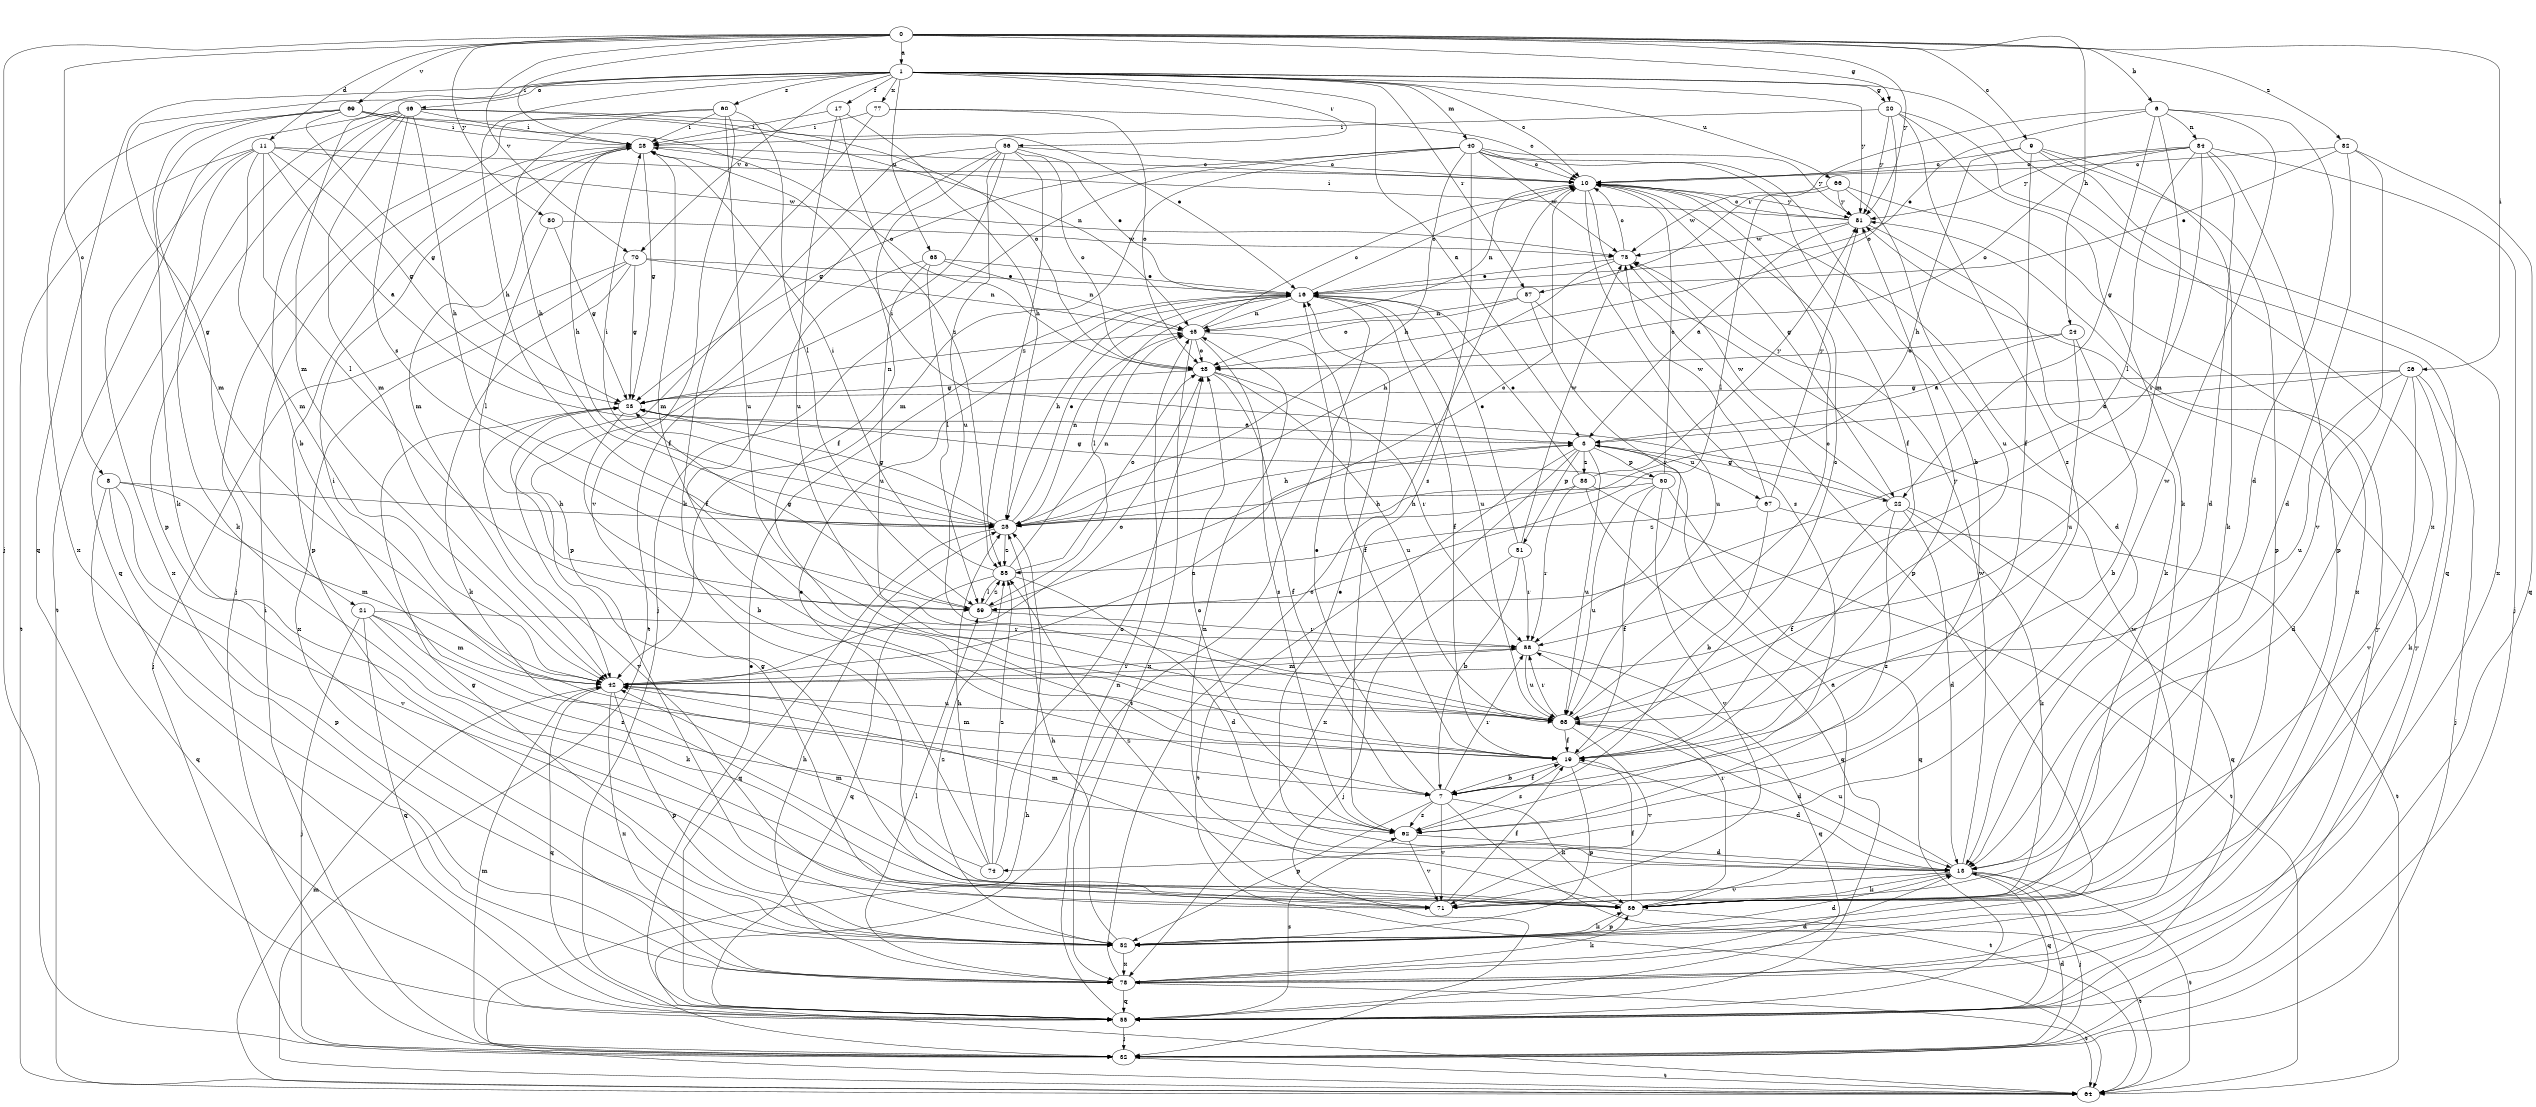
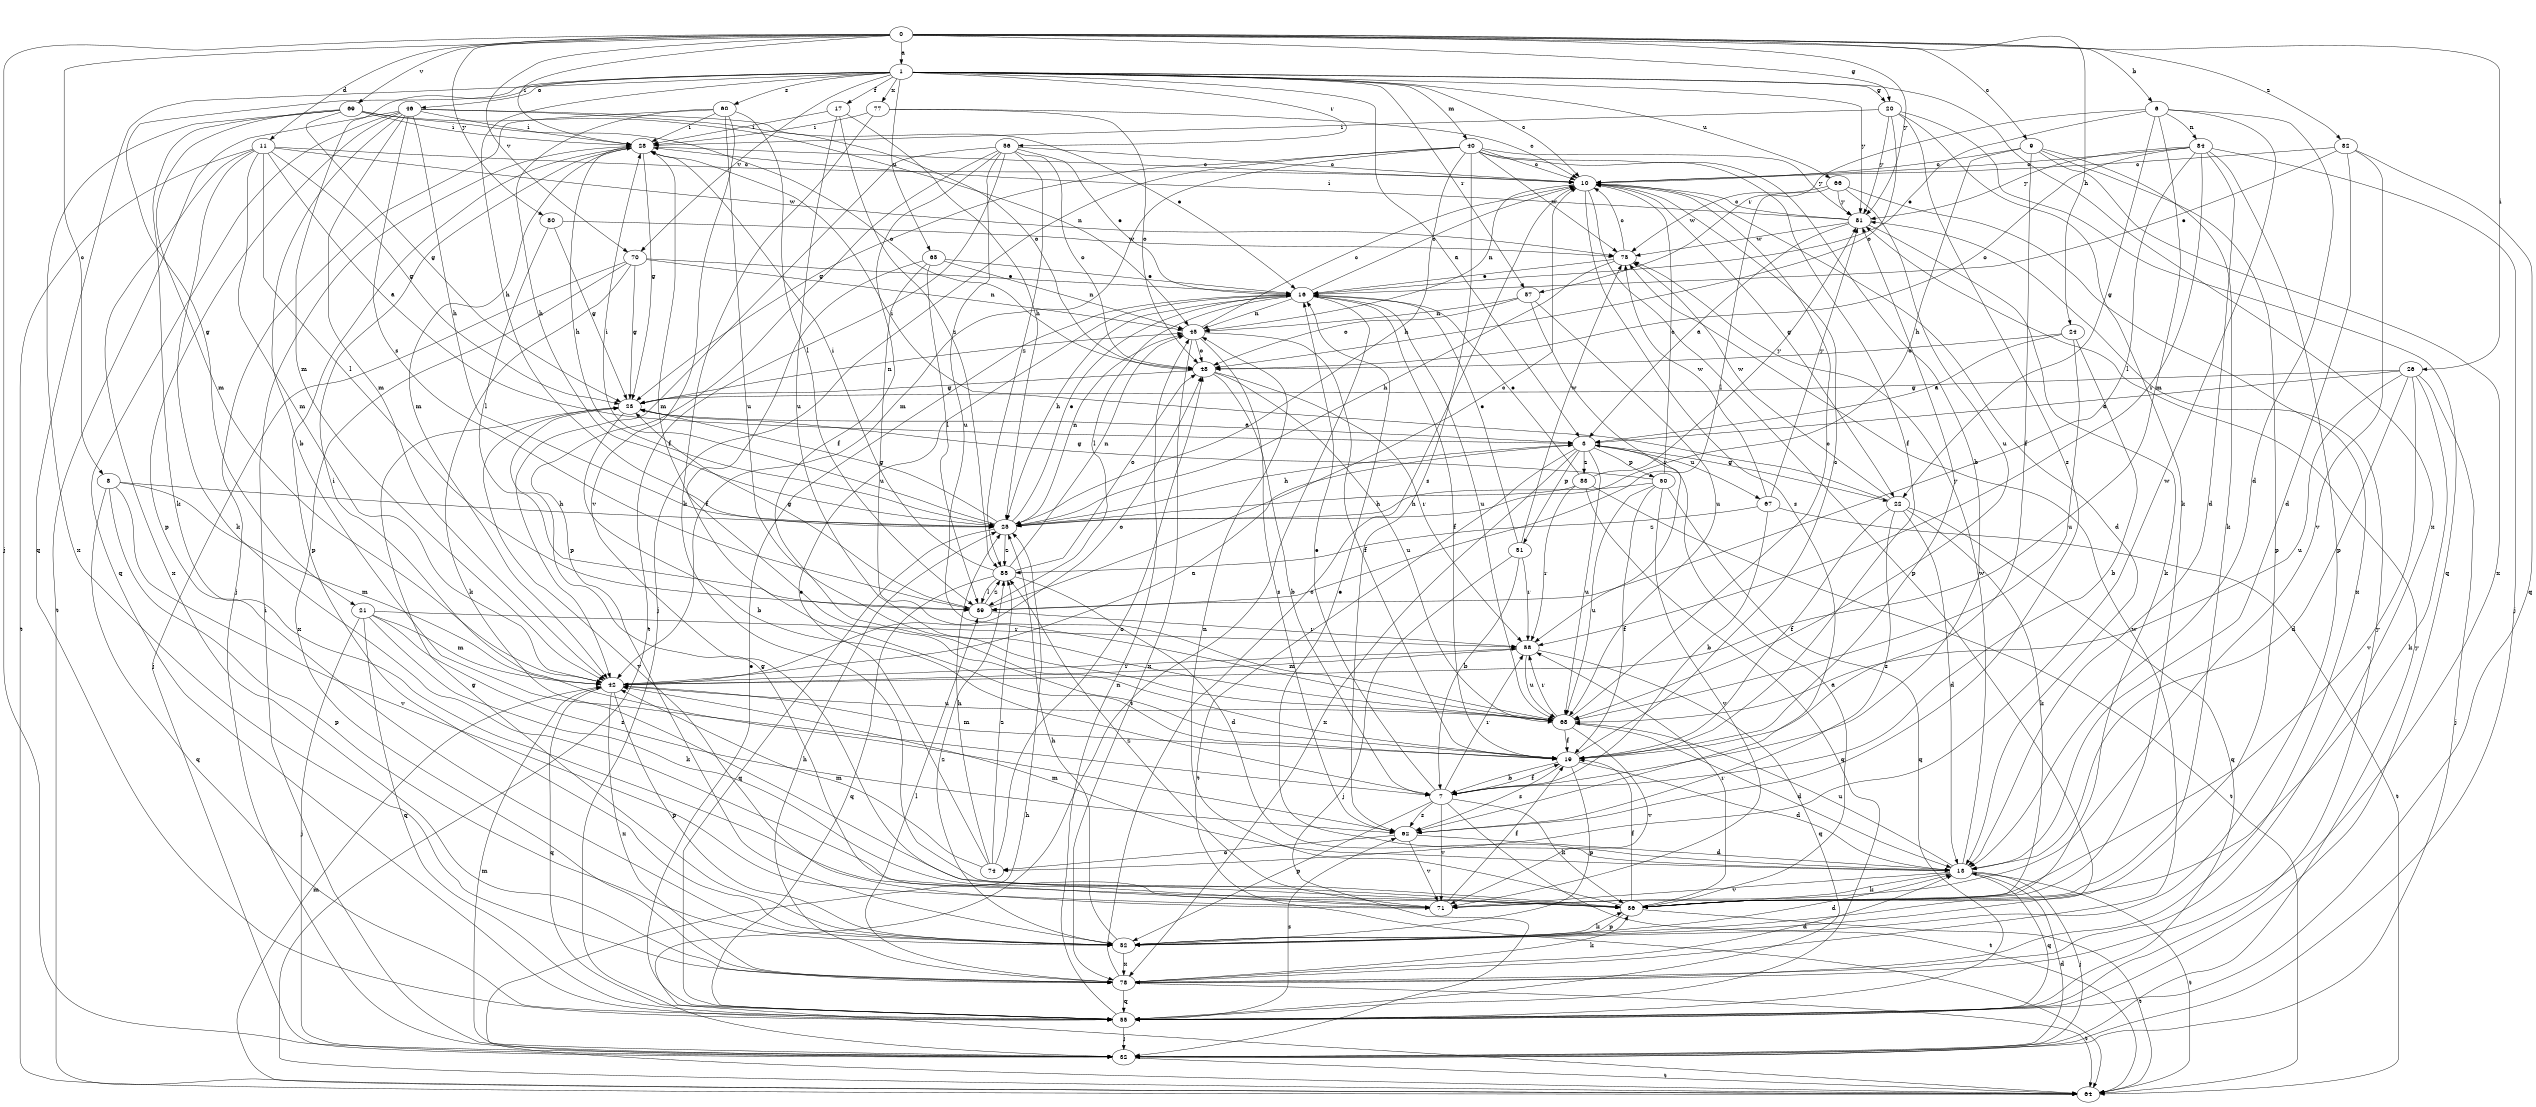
  strict digraph {
    0
    1
    6
    8
    9
    11
    20
    24
    26
    28
    32
    69
    70
    80
    81
    82
    3
    10
    17
    21
    25
    40
    42
    46
    55
    56
    57
    60
    65
    66
    77
    78
    22
    13
    16
    n36 [label=84]
    74
    52
    71
    19
    36
    64
    23
    39
    75
    n46 [label=62]
    48
    68
    7
    45
    50
    51
    67
    83
    85
    58
    0 -> 1 [label=a]
    0 -> 6 [label=b]
    0 -> 8 [label=c]
    0 -> 9 [label=c]
    0 -> 11 [label=d]
    0 -> 20 [label=g]
    0 -> 24 [label=h]
    0 -> 26 [label=i]
    0 -> 28 [label=i]
    0 -> 32 [label=j]
    0 -> 69 [label=v]
    0 -> 70 [label=v]
    0 -> 80 [label=y]
    0 -> 81 [label=y]
    0 -> 82 [label=z]
    1 -> 20 [label=g]
    1 -> 70 [label=v]
    1 -> 81 [label=y]
    1 -> 3 [label=a]
    1 -> 10 [label=c]
    1 -> 17 [label=f]
    1 -> 21 [label=g]
    1 -> 25 [label=h]
    1 -> 40 [label=m]
    1 -> 42 [label=m]
    1 -> 46 [label=o]
    1 -> 55 [label=q]
    1 -> 56 [label=r]
    1 -> 57 [label=r]
    1 -> 60 [label=s]
    1 -> 65 [label=u]
    1 -> 66 [label=u]
    1 -> 77 [label=x]
    1 -> 78 [label=x]
    6 -> 42 [label=m]
    6 -> 57 [label=r]
    6 -> 22 [label=g]
    6 -> 13 [label=d]
    6 -> 16 [label=e]
    6 -> n36 [label=n]
    6 -> 74 [label=w]
    8 -> 25 [label=h]
    8 -> 42 [label=m]
    8 -> 55 [label=q]
    8 -> 52 [label=p]
    8 -> 71 [label=v]
    9 -> 10 [label=c]
    9 -> 25 [label=h]
    9 -> 78 [label=x]
    9 -> 52 [label=p]
    9 -> 19 [label=f]
    9 -> 36 [label=k]
    11 -> 3 [label=a]
    11 -> 10 [label=c]
    11 -> 42 [label=m]
    11 -> 78 [label=x]
    11 -> 36 [label=k]
    11 -> 64 [label=t]
    11 -> 23 [label=g]
    11 -> 39 [label=l]
    11 -> 75 [label=w]
    20 -> 28 [label=i]
    20 -> 81 [label=y]
    20 -> 55 [label=q]
    20 -> 36 [label=k]
    20 -> n46 [label=s]
    20 -> 48 [label=o]
    24 -> 3 [label=a]
    24 -> 48 [label=o]
    24 -> 68 [label=u]
    24 -> 7 [label=b]
    26 -> 32 [label=j]
    26 -> 3 [label=a]
    26 -> 13 [label=d]
    26 -> 71 [label=v]
    26 -> 36 [label=k]
    26 -> 23 [label=g]
    26 -> 68 [label=u]
    28 -> 10 [label=c]
    28 -> 25 [label=h]
    28 -> 42 [label=m]
    28 -> 52 [label=p]
    28 -> 19 [label=f]
    28 -> 23 [label=g]
    32 -> 28 [label=i]
    32 -> 81 [label=y]
    32 -> 42 [label=m]
    32 -> 13 [label=d]
    32 -> 64 [label=t]
    69 -> 28 [label=i]
    69 -> 42 [label=m]
    69 -> 78 [label=x]
    69 -> 36 [label=k]
    69 -> 23 [label=g]
    69 -> 48 [label=o]
    69 -> 45 [label=n]
    70 -> 32 [label=j]
    70 -> 78 [label=x]
    70 -> 16 [label=e]
    70 -> 36 [label=k]
    70 -> 23 [label=g]
    70 -> 45 [label=n]
    80 -> 23 [label=g]
    80 -> 39 [label=l]
    80 -> 75 [label=w]
    81 -> 28 [label=i]
    81 -> 3 [label=a]
    81 -> 10 [label=c]
    81 -> 36 [label=k]
    81 -> 75 [label=w]
    82 -> 10 [label=c]
    82 -> 55 [label=q]
    82 -> 13 [label=d]
    82 -> 16 [label=e]
    82 -> 71 [label=v]
    3 -> 25 [label=h]
    3 -> 78 [label=x]
    3 -> 22 [label=g]
    3 -> 64 [label=t]
    3 -> 68 [label=u]
    3 -> 50 [label=p]
    3 -> 51 [label=p]
    3 -> 67 [label=u]
    3 -> 83 [label=z]
-   10 -> 81 [label=y]
    10 -> 22 [label=g]
    10 -> 13 [label=d]
    10 -> 52 [label=p]
    10 -> n46 [label=s]
    10 -> 45 [label=n]
    17 -> 28 [label=i]
    17 -> 25 [label=h]
    17 -> 68 [label=u]
    17 -> 85 [label=z]
    21 -> 32 [label=j]
    21 -> 42 [label=m]
    21 -> 55 [label=q]
    21 -> 36 [label=k]
    21 -> n46 [label=s]
    21 -> 58 [label=r]
    25 -> 28 [label=i]
    25 -> 55 [label=q]
    25 -> 16 [label=e]
    25 -> 23 [label=g]
    25 -> 45 [label=n]
    25 -> 85 [label=z]
    40 -> 32 [label=j]
    40 -> 81 [label=y]
    40 -> 10 [label=c]
    40 -> 25 [label=h]
    40 -> 42 [label=m]
    40 -> 19 [label=f]
    40 -> 23 [label=g]
    40 -> 75 [label=w]
    40 -> n46 [label=s]
    40 -> 7 [label=b]
    42 -> 3 [label=a]
    42 -> 55 [label=q]
    42 -> 78 [label=x]
    42 -> 52 [label=p]
    42 -> 48 [label=o]
    42 -> 68 [label=u]
    42 -> 58 [label=r]
    46 -> 28 [label=i]
    46 -> 25 [label=h]
    46 -> 42 [label=m]
    46 -> 55 [label=q]
    46 -> 16 [label=e]
    46 -> 52 [label=p]
    46 -> 64 [label=t]
    46 -> 39 [label=s]
    46 -> 48 [label=o]
    46 -> 7 [label=b]
    55 -> 32 [label=j]
    55 -> 81 [label=y]
    55 -> 16 [label=e]
    55 -> n46 [label=s]
    55 -> 45 [label=n]
    56 -> 10 [label=c]
    56 -> 42 [label=m]
    56 -> 16 [label=e]
    56 -> 52 [label=p]
    56 -> 19 [label=f]
    56 -> 64 [label=t]
    56 -> 48 [label=o]
    56 -> 68 [label=u]
    56 -> 85 [label=z]
    57 -> 48 [label=o]
    57 -> 68 [label=u]
    57 -> 45 [label=n]
    57 -> 58 [label=r]
    60 -> 28 [label=i]
    60 -> 32 [label=j]
    60 -> 25 [label=h]
    60 -> 71 [label=v]
    60 -> 39 [label=l]
    60 -> 68 [label=u]
    65 -> 16 [label=e]
    65 -> 19 [label=f]
    65 -> 39 [label=l]
    65 -> 68 [label=u]
    65 -> 45 [label=n]
    66 -> 81 [label=y]
    66 -> 78 [label=x]
    66 -> 39 [label=l]
    66 -> 75 [label=w]
    66 -> 68 [label=u]
    77 -> 28 [label=i]
    77 -> 10 [label=c]
    77 -> 36 [label=k]
    77 -> 48 [label=o]
    78 -> 10 [label=c]
    78 -> 25 [label=h]
    78 -> 55 [label=q]
    78 -> 13 [label=d]
    78 -> 36 [label=k]
    78 -> 64 [label=t]
    78 -> 39 [label=l]
    78 -> 75 [label=w]
    22 -> 28 [label=i]
    22 -> 55 [label=q]
    22 -> 13 [label=d]
    22 -> 19 [label=f]
    22 -> 36 [label=k]
    22 -> 75 [label=w]
    22 -> n46 [label=s]
    13 -> 32 [label=j]
    13 -> 42 [label=m]
    13 -> 55 [label=q]
    13 -> 16 [label=e]
    13 -> 71 [label=v]
    13 -> 36 [label=k]
    13 -> 64 [label=t]
    13 -> 75 [label=w]
    13 -> 68 [label=u]
    16 -> 10 [label=c]
    16 -> 25 [label=h]
    16 -> 19 [label=f]
    16 -> 64 [label=t]
    16 -> 39 [label=l]
    16 -> 68 [label=u]
    16 -> 45 [label=n]
    n36 -> 32 [label=j]
    n36 -> 81 [label=y]
    n36 -> 10 [label=c]
    n36 -> 13 [label=d]
    n36 -> 52 [label=p]
    n36 -> 39 [label=l]
    n36 -> 48 [label=o]
    n36 -> 58 [label=r]
    74 -> 25 [label=h]
    74 -> 42 [label=m]
    74 -> 16 [label=e]
    74 -> 48 [label=o]
    74 -> 85 [label=z]
    52 -> 25 [label=h]
    52 -> 78 [label=x]
    52 -> 13 [label=d]
    52 -> 36 [label=k]
    52 -> 23 [label=g]
    52 -> 85 [label=z]
    71 -> 19 [label=f]
    71 -> 23 [label=g]
    71 -> 85 [label=z]
    19 -> 81 [label=y]
    19 -> 10 [label=c]
    19 -> 42 [label=m]
    19 -> 13 [label=d]
    19 -> 52 [label=p]
    19 -> n46 [label=s]
    19 -> 7 [label=b]
    36 -> 3 [label=a]
    36 -> 52 [label=p]
    36 -> 19 [label=f]
    36 -> 64 [label=t]
    36 -> 45 [label=n]
    36 -> 58 [label=r]
    64 -> 25 [label=h]
    64 -> 42 [label=m]
    23 -> 3 [label=a]
    23 -> 71 [label=v]
    23 -> 7 [label=b]
    23 -> 45 [label=n]
    39 -> 10 [label=c]
    39 -> 23 [label=g]
    39 -> 85 [label=z]
    39 -> 58 [label=r]
    75 -> 10 [label=c]
    75 -> 25 [label=h]
    75 -> 16 [label=e]
    n46 -> 28 [label=i]
    n46 -> 13 [label=d]
    n46 -> 71 [label=v]
-   n46 -> 48 [label=o]
+   n46 -> 74 [label=o]
    48 -> 23 [label=g]
    48 -> 68 [label=u]
-   48 -> 7 [label=f]
+   48 -> 7 [label=b]
    48 -> 58 [label=r]
    68 -> 10 [label=c]
    68 -> 13 [label=d]
    68 -> 71 [label=v]
    68 -> 19 [label=f]
    68 -> 58 [label=r]
    7 -> 16 [label=e]
    7 -> 52 [label=p]
    7 -> 71 [label=v]
    7 -> 19 [label=f]
    7 -> 36 [label=k]
    7 -> 64 [label=t]
    7 -> n46 [label=s]
    7 -> 58 [label=r]
    45 -> 10 [label=c]
    45 -> 78 [label=x]
    45 -> 19 [label=f]
    45 -> n46 [label=s]
    45 -> 48 [label=o]
    50 -> 10 [label=c]
    50 -> 25 [label=h]
    50 -> 55 [label=q]
    50 -> 71 [label=v]
    50 -> 19 [label=f]
    50 -> 23 [label=g]
    50 -> 68 [label=u]
    51 -> 32 [label=j]
    51 -> 16 [label=e]
    51 -> 75 [label=w]
    51 -> 7 [label=b]
    51 -> 58 [label=r]
    67 -> 81 [label=y]
    67 -> 64 [label=t]
    67 -> 75 [label=w]
    67 -> 7 [label=b]
    67 -> 85 [label=z]
    83 -> 81 [label=y]
    83 -> 25 [label=h]
    83 -> 55 [label=q]
    83 -> 16 [label=e]
    83 -> 64 [label=t]
    83 -> 58 [label=r]
    85 -> 28 [label=i]
    85 -> 55 [label=q]
    85 -> 13 [label=d]
    85 -> 39 [label=l]
    85 -> 48 [label=o]
    85 -> 45 [label=n]
    58 -> 42 [label=m]
    58 -> 55 [label=q]
    58 -> 68 [label=u]
  }
